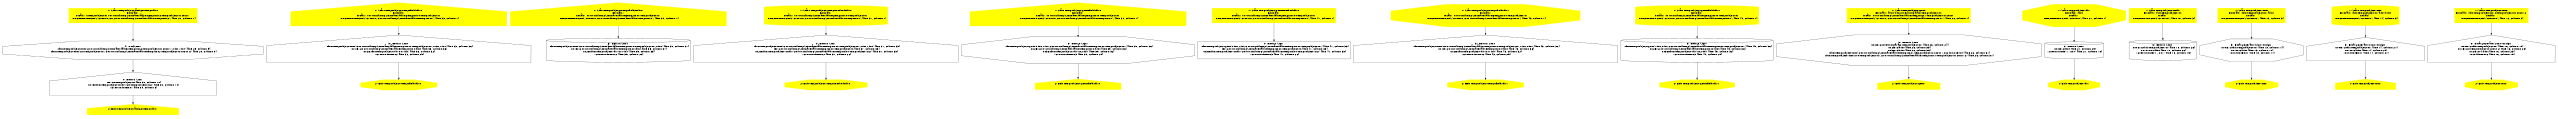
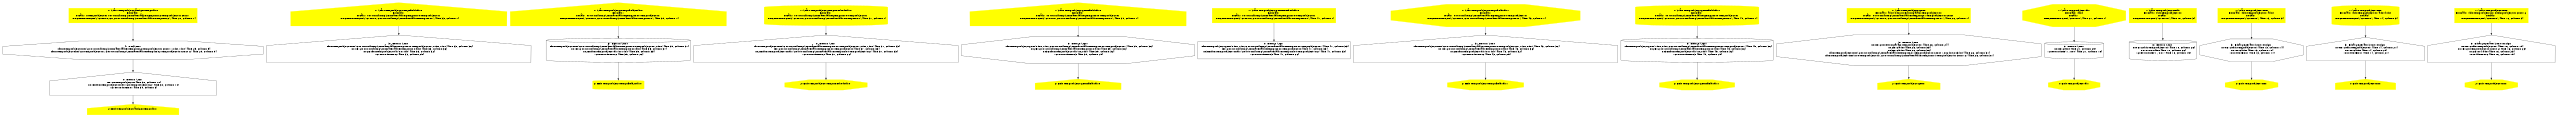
  digraph {
    node [color=yellow shape=octagon style=filled]
    n1 [label="1: Start temp_object::assign_temp_div0\nFormals: \nLocals:  x:temp_object::X 0$?%__sil_tmpSIL_materialize_temp__n$2:temp_object::X const  \n   DECLARE_LOCALS(&return,&x,&0$?%__sil_tmpSIL_materialize_temp__n$2); [line 28, column 1]\n " shape=box]
    n2 [label="4:  DeclStmt \n   _fun_temp_object::X_X(&0$?%__sil_tmpSIL_materialize_temp__n$2:temp_object::X const *,0:int,1:int) [line 29, column 9]\n  _fun_temp_object::X_X(&x:temp_object::X*,&0$?%__sil_tmpSIL_materialize_temp__n$2:temp_object::X const &) [line 29, column 9]\n " color="" style=""]
    n3 [label="3:  Return Stmt \n   _=*&x:temp_object::X [line 30, column 10]\n  n$1=_fun_temp_object::X_div(&x:temp_object::X&) [line 30, column 10]\n  *&return:int=n$1 [line 30, column 3]\n " shape=house color="" style=""]
    n4 [label="2: Exit temp_object::assign_temp_div0 \n  " shape=house]
    n5 [label="1: Start temp_object::temp_field_div0\nFormals: \nLocals:  0$?%__sil_tmpSIL_materialize_temp__n$0:temp_object::X \n   DECLARE_LOCALS(&return,&0$?%__sil_tmpSIL_materialize_temp__n$0); [line 33, column 1]\n " shape=house]
    n6 [label="3:  Return Stmt \n   _fun_temp_object::X_X(&0$?%__sil_tmpSIL_materialize_temp__n$0:temp_object::X*,0:int,1:int) [line 33, column 36]\n  n$1=*&0$?%__sil_tmpSIL_materialize_temp__n$0.f:int [line 33, column 36]\n  n$2=_fun_temp_object::div(n$1:int) [line 33, column 32]\n  *&return:int=n$2 [line 33, column 25]\n " shape=house color="" style=""]
-   n7 [label="2: Exit temp_object::temp_field_div0 \n  "]
    n8 [label="1: Start temp_object::temp_field2_div0\nFormals: \nLocals:  0$?%__sil_tmpSIL_materialize_temp__n$0:temp_object::X \n   DECLARE_LOCALS(&return,&0$?%__sil_tmpSIL_materialize_temp__n$0); [line 35, column 1]\n " shape=house]
    n9 [label="3:  Return Stmt \n   _fun_temp_object::X_X(&0$?%__sil_tmpSIL_materialize_temp__n$0:temp_object::X*,0:int) [line 35, column 37]\n  n$1=*&0$?%__sil_tmpSIL_materialize_temp__n$0.f:int [line 35, column 37]\n  n$2=_fun_temp_object::div(n$1:int) [line 35, column 33]\n  *&return:int=n$2 [line 35, column 26]\n " shape=cylinder color="" style=""]
+   n10 [label="2: Exit temp_object::temp_field2_div0 \n  " shape=cylinder]
    n11 [label="1: Start temp_object::temp_method_div0\nFormals: \nLocals:  0$?%__sil_tmpSIL_materialize_temp__n$0:temp_object::X \n   DECLARE_LOCALS(&return,&0$?%__sil_tmpSIL_materialize_temp__n$0); [line 37, column 1]\n " shape=cylinder]
    n12 [label="3:  Return Stmt \n   _fun_temp_object::X_X(&0$?%__sil_tmpSIL_materialize_temp__n$0:temp_object::X*,0:int,1:int) [line 37, column 33]\n  _=*&0$?%__sil_tmpSIL_materialize_temp__n$0:temp_object::X [line 37, column 33]\n  n$2=_fun_temp_object::X_div(&0$?%__sil_tmpSIL_materialize_temp__n$0:temp_object::X&) [line 37, column 33]\n  *&return:int=n$2 [line 37, column 26]\n " shape=house color="" style=""]
    n13 [label="2: Exit temp_object::temp_method_div0 \n  "]
    n14 [label="1: Start temp_object::getX_field_div0\nFormals: \nLocals:  0$?%__sil_tmpSIL_materialize_temp__n$0:temp_object::X \n   DECLARE_LOCALS(&return,&0$?%__sil_tmpSIL_materialize_temp__n$0); [line 39, column 1]\n " shape=house]
    n15 [label="3:  Return Stmt \n   _fun_temp_object::getX(0:int,1:int,&0$?%__sil_tmpSIL_materialize_temp__n$0:temp_object::X*) [line 39, column 36]\n  n$2=*&0$?%__sil_tmpSIL_materialize_temp__n$0.f:int [line 39, column 36]\n  n$3=_fun_temp_object::div(n$2:int) [line 39, column 32]\n  *&return:int=n$3 [line 39, column 25]\n " color="" style=""]
    n16 [label="2: Exit temp_object::getX_field_div0 \n  " shape=house]
    n17 [label="1: Start temp_object::getX_method_div0\nFormals: \nLocals:  0$?%__sil_tmpSIL_materialize_temp__n$0:temp_object::X \n   DECLARE_LOCALS(&return,&0$?%__sil_tmpSIL_materialize_temp__n$0); [line 41, column 1]\n " shape=box]
    n18 [label="3:  Return Stmt \n   _fun_temp_object::getX(0:int,1:int,&0$?%__sil_tmpSIL_materialize_temp__n$0:temp_object::X*) [line 41, column 33]\n  _=*&0$?%__sil_tmpSIL_materialize_temp__n$0:temp_object::X [line 41, column 33]\n  n$3=_fun_temp_object::X_div(&0$?%__sil_tmpSIL_materialize_temp__n$0:temp_object::X&) [line 41, column 33]\n  *&return:int=n$3 [line 41, column 26]\n " shape=box color="" style=""]
    n19 [label="1: Start temp_object::temp_field_div1\nFormals: \nLocals:  0$?%__sil_tmpSIL_materialize_temp__n$0:temp_object::X \n   DECLARE_LOCALS(&return,&0$?%__sil_tmpSIL_materialize_temp__n$0); [line 43, column 1]\n "]
    n20 [label="3:  Return Stmt \n   _fun_temp_object::X_X(&0$?%__sil_tmpSIL_materialize_temp__n$0:temp_object::X*,1:int,0:int) [line 43, column 36]\n  n$1=*&0$?%__sil_tmpSIL_materialize_temp__n$0.f:int [line 43, column 36]\n  n$2=_fun_temp_object::div(n$1:int) [line 43, column 32]\n  *&return:int=n$2 [line 43, column 25]\n " shape=house color="" style=""]
    n21 [label="2: Exit temp_object::temp_field_div1 \n  "]
    n22 [label="1: Start temp_object::getX_field_div1\nFormals: \nLocals:  0$?%__sil_tmpSIL_materialize_temp__n$0:temp_object::X \n   DECLARE_LOCALS(&return,&0$?%__sil_tmpSIL_materialize_temp__n$0); [line 45, column 1]\n " shape=cylinder]
    n23 [label="3:  Return Stmt \n   _fun_temp_object::getX(1:int,0:int,&0$?%__sil_tmpSIL_materialize_temp__n$0:temp_object::X*) [line 45, column 36]\n  n$2=*&0$?%__sil_tmpSIL_materialize_temp__n$0.f:int [line 45, column 36]\n  n$3=_fun_temp_object::div(n$2:int) [line 45, column 32]\n  *&return:int=n$3 [line 45, column 25]\n " shape=cylinder color="" style=""]
    n24 [label="2: Exit temp_object::getX_field_div1 \n  "]
    n25 [label="1: Start temp_object::getX\nFormals:  a:int b:int __return_param:temp_object::X*\nLocals:  0$?%__sil_tmpSIL_materialize_temp__n$1:temp_object::X const  \n   DECLARE_LOCALS(&return,&0$?%__sil_tmpSIL_materialize_temp__n$1); [line 26, column 1]\n " shape=box]
    n26 [label="3:  Return Stmt \n   n$0=*&__return_param:temp_object::X* [line 26, column 24]\n  n$2=*&a:int [line 26, column 33]\n  n$3=*&b:int [line 26, column 36]\n  _fun_temp_object::X_X(&0$?%__sil_tmpSIL_materialize_temp__n$1:temp_object::X const *,n$2:int,n$3:int) [line 26, column 31]\n  _fun_temp_object::X_X(n$0:temp_object::X*,&0$?%__sil_tmpSIL_materialize_temp__n$1:temp_object::X const &) [line 26, column 31]\n " color="" style=""]
    n27 [label="2: Exit temp_object::getX \n  " shape=house]
    n28 [label="1: Start temp_object::div\nFormals:  f:int\nLocals:  \n   DECLARE_LOCALS(&return); [line 21, column 1]\n "]
    n29 [label="3:  Return Stmt \n   n$0=*&f:int [line 21, column 29]\n  *&return:int=(1 / n$0) [line 21, column 18]\n " shape=cylinder color="" style=""]
    n30 [label="2: Exit temp_object::div \n  "]
    n31 [label="1: Start temp_object::X_div\nFormals:  this:temp_object::X*\nLocals:  \n   DECLARE_LOCALS(&return); [line 18, column 3]\n " shape=box]
    n32 [label="3:  Return Stmt \n   n$0=*&this:temp_object::X* [line 18, column 26]\n  n$1=*n$0.f:int [line 18, column 26]\n  *&return:int=(1 / n$1) [line 18, column 15]\n " shape=cylinder color="" style=""]
    n33 [label="1: Start temp_object::X_X\nFormals:  this:temp_object::X* a:int\nLocals:  \n   DECLARE_LOCALS(&return); [line 13, column 3]\n " shape=box]
    n34 [label="3:  BinaryOperatorStmt: Assign \n   n$0=*&this:temp_object::X* [line 13, column 14]\n  n$1=*&a:int [line 13, column 18]\n  *n$0.f:int=n$1 [line 13, column 14]\n " color="" style=""]
    n35 [label="2: Exit temp_object::X_X \n  "]
    n36 [label="1: Start temp_object::X_X\nFormals:  this:temp_object::X* a:int b:int\nLocals:  \n   DECLARE_LOCALS(&return); [line 14, column 3]\n " shape=cylinder]
    n37 [label="3:  BinaryOperatorStmt: Assign \n   n$0=*&this:temp_object::X* [line 14, column 21]\n  n$1=*&a:int [line 14, column 25]\n  *n$0.f:int=n$1 [line 14, column 21]\n " shape=house color="" style=""]
    n38 [label="2: Exit temp_object::X_X \n  " shape=house]
    n39 [label="1: Start temp_object::X_X\nFormals:  this:temp_object::X* x:temp_object::X const &\nLocals:  \n   DECLARE_LOCALS(&return); [line 16, column 3]\n " shape=box]
    n40 [label="3:  BinaryOperatorStmt: Assign \n   n$0=*&this:temp_object::X* [line 16, column 19]\n  n$1=*&x:temp_object::X const & [line 16, column 23]\n  n$2=*n$1.f:int [line 16, column 23]\n  *n$0.f:int=n$2 [line 16, column 19]\n " shape=house color="" style=""]
    n41 [label="2: Exit temp_object::X_X \n  "]
    n1 -> n2
    n2 -> n3
    n3 -> n4
    n5 -> n6
-   n6 -> n7
    n8 -> n9
+   n9 -> n10
    n11 -> n12
    n12 -> n13
    n14 -> n15
    n15 -> n16
    n17 -> n18
    n19 -> n20
    n20 -> n21
    n22 -> n23
    n23 -> n24
    n25 -> n26
    n26 -> n27
    n28 -> n29
    n29 -> n30
    n31 -> n32
    n33 -> n34
    n34 -> n35
    n36 -> n37
    n37 -> n38
    n39 -> n40
    n40 -> n41
  }
